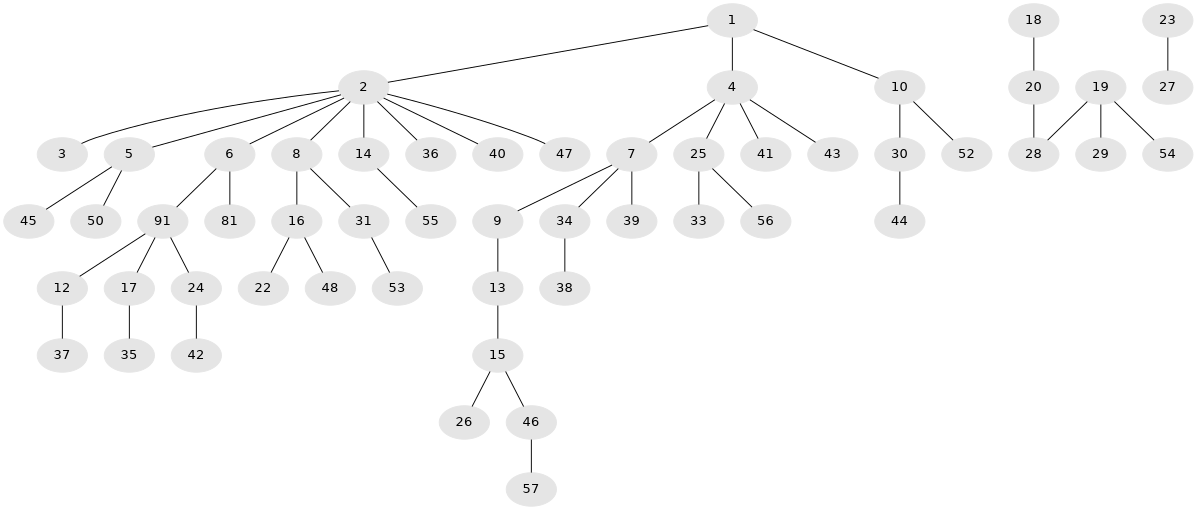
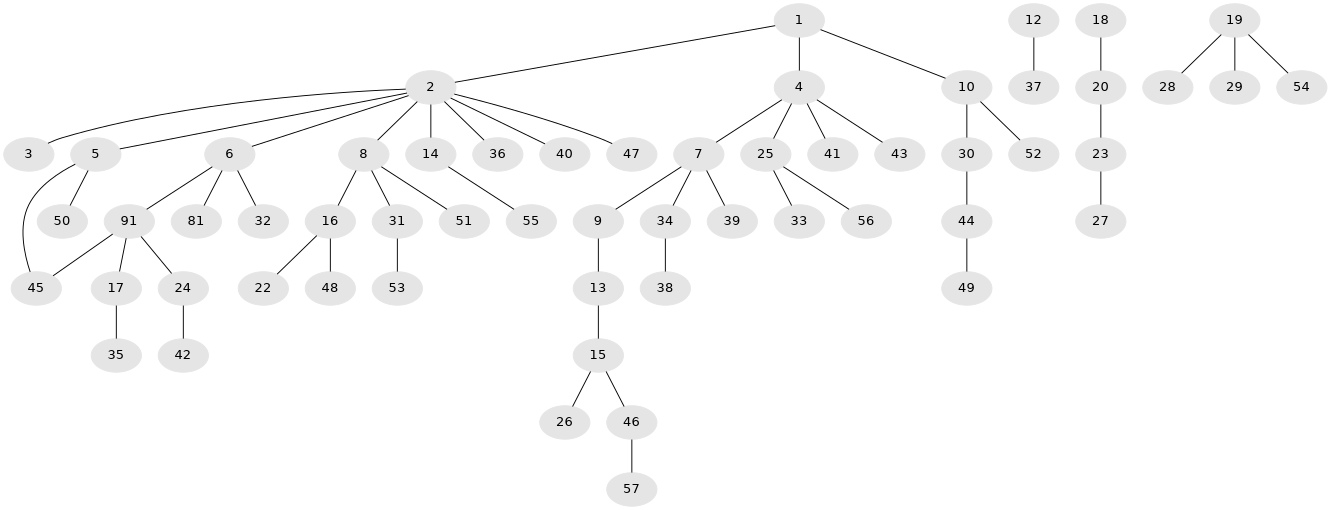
  graph {
    fontname="DejaVu Sans"
    node [color=gray90 fontname="DejaVu Sans" style=filled]
    edge [fontname="DejaVu Sans"]
    1
    2
    4
    10
    3
    5
    6
    8
    14
    36
    40
    47
    7
    25
    41
    43
    30
    52
    45
    50
    n21 [label=91]
    n22 [label=81]
+   32
    16
    31
+   51
    55
    9
    34
    39
    33
    56
    12
    17
    24
    13
    18
    20
    38
    22
    48
    53
    15
    44
    37
    35
    42
    19
    28
    29
    54
    26
    46
    57
    23
    27
+   49
    1 -- 2
    1 -- 4
    1 -- 10
    2 -- 3
    2 -- 5
    2 -- 6
    2 -- 8
    2 -- 14
    2 -- 36
    2 -- 40
    2 -- 47
    4 -- 7
    4 -- 25
    4 -- 41
    4 -- 43
    10 -- 30
    10 -- 52
    5 -- 45
    5 -- 50
    6 -- n21
    6 -- n22
+   6 -- 32
    8 -- 16
    8 -- 31
+   8 -- 51
    14 -- 55
    7 -- 9
    7 -- 34
    7 -- 39
    25 -- 33
    25 -- 56
    30 -- 44
-   n21 -- 12
+   n21 -- 45
    n21 -- 17
    n21 -- 24
    16 -- 22
    16 -- 48
    31 -- 53
    9 -- 13
    34 -- 38
    12 -- 37
    17 -- 35
    24 -- 42
    13 -- 15
    18 -- 20
-   20 -- 28
+   20 -- 23
    15 -- 26
    15 -- 46
+   44 -- 49
    19 -- 28
    19 -- 29
    19 -- 54
    46 -- 57
    23 -- 27
  }
